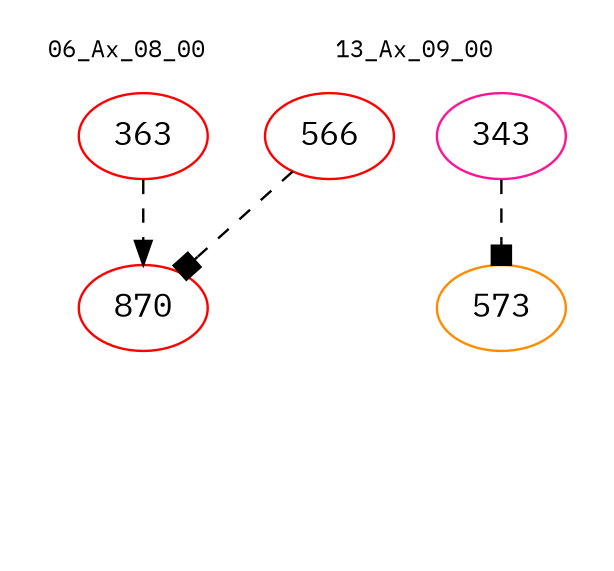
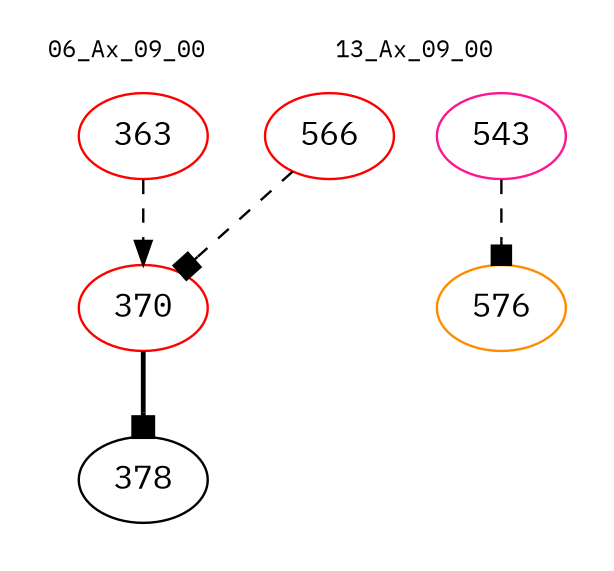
  digraph {
    fontname="IBM Plex Mono"
    node [color=red fontname="IBM Plex Mono"]
    edge [arrowhead=box color=black fontname="IBM Plex Mono" style=dashed]
    n1 [label=363]
-   n2 [label=870]
+   n2 [label=370]
+   n3 [color=black label=378]
    n4 [label=566]
-   n5 [color=deeppink label=343]
-   n6 [color=darkorange label=573]
+   n5 [color=deeppink label=543]
+   n6 [color=darkorange label=576]
    subgraph cluster_1 {
      color=white
      fontsize=10
-     label="06_Ax_08_00"
+     label="06_Ax_09_00"
      n1
      n2
+     n3
    }
    subgraph cluster_2 {
      color=white
      fontsize=10
      label="13_Ax_09_00"
      n4
      n5
      n6
    }
    n1 -> n2 [arrowhead=normal]
+   n2 -> n3 [style=bold]
    n4 -> n2
    n5 -> n6
  }
